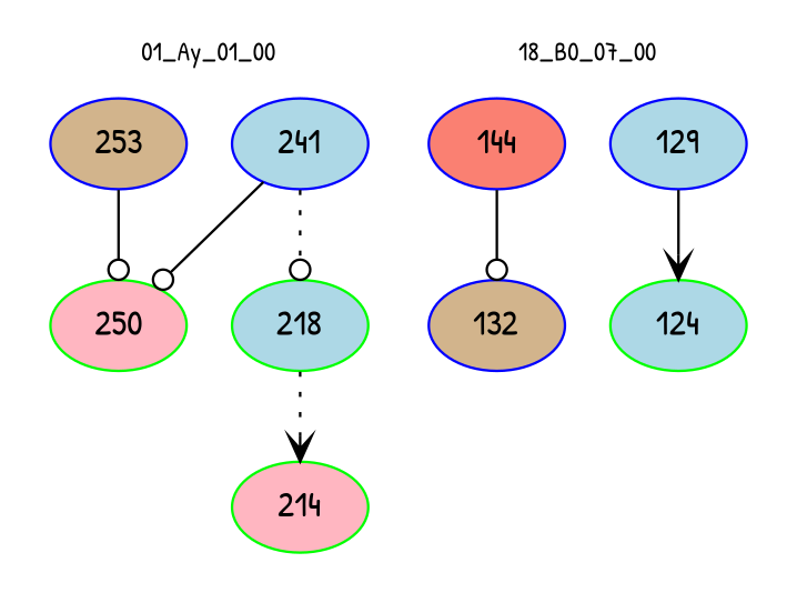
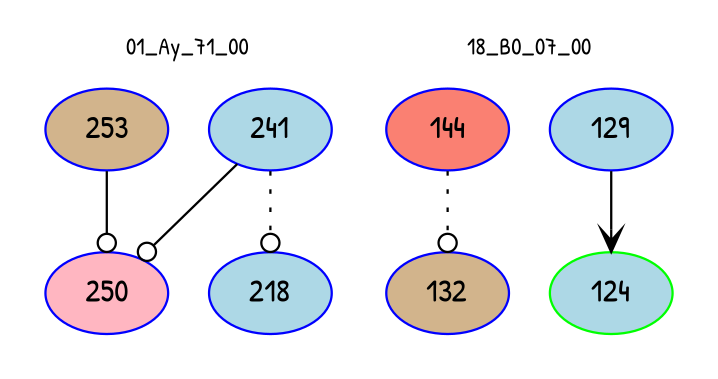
  digraph {
    fontname="Patrick Hand"
    node [color=blue fillcolor=lightblue fontname="Patrick Hand" style=filled]
    edge [arrowhead=odot color=black fontname="Patrick Hand" style=solid]
    n1 [label=241]
-   n2 [color=green label=218]
-   n3 [color=green fillcolor=lightpink label=250]
-   n4 [color=green fillcolor=lightpink label=214]
+   n2 [label=218]
+   n3 [fillcolor=lightpink label=250]
    n5 [fillcolor=tan label=253]
    n6 [label=129]
    n7 [fillcolor=salmon label=144]
    n8 [color=green label=124]
    n9 [fillcolor=tan label=132]
    subgraph cluster_1 {
      color=white
      fontsize=10
-     label="01_Ay_01_00"
+     label="01_Ay_71_00"
      n1
      n2
      n3
-     n4
      n5
    }
    subgraph cluster_2 {
      color=white
      fontsize=10
      label="18_B0_07_00"
      n6
      n7
      n8
      n9
    }
    n1 -> n2 [style=dotted]
    n1 -> n3
-   n2 -> n4 [arrowhead=vee style=dotted]
    n5 -> n3
    n6 -> n8 [arrowhead=vee]
-   n7 -> n9
+   n7 -> n9 [style=dotted]
  }
